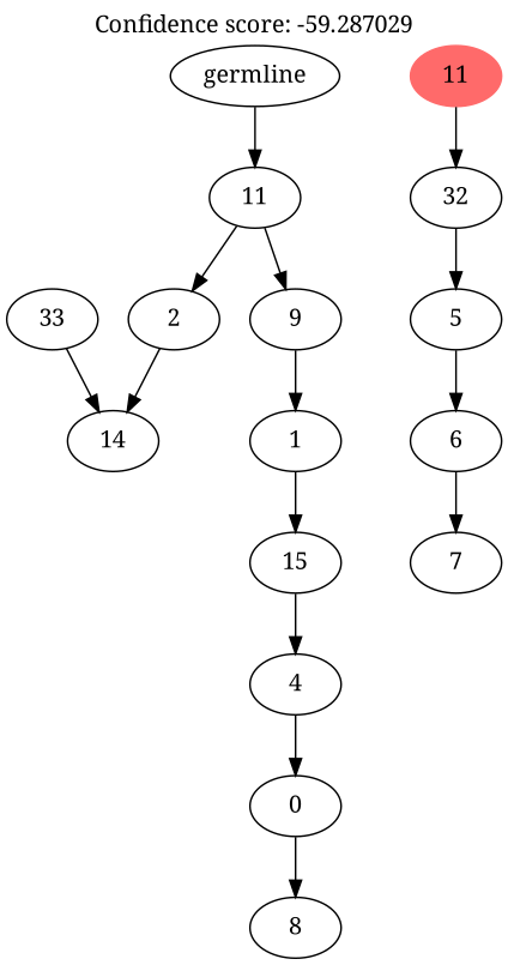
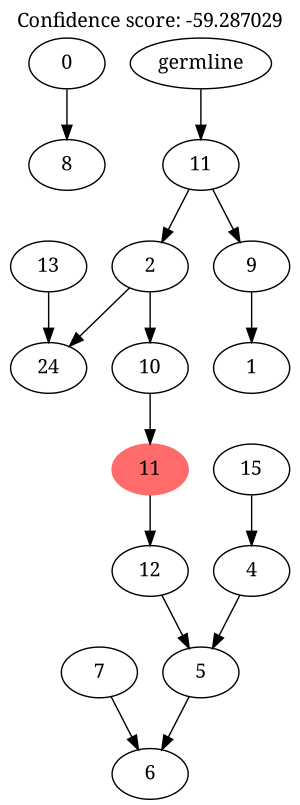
  digraph {
    fontname="Noto Serif"
    label="Confidence score: -59.287029"
    labelloc=t
    node [fontname="Noto Serif"]
    edge [fontname="Noto Serif"]
    n1 [label=0]
    n2 [label=8]
    n3 [label=4]
    n4 [label=15]
    n5 [label=1]
    n6 [label=9]
-   n7 [label=33]
-   n8 [label=14]
+   n7 [label=13]
+   n8 [label=24]
    n9 [label=6]
    n10 [label=7]
    n11 [label=5]
-   n12 [label=32]
+   n12 [label=12]
    n13 [color=indianred1 label=11 style=filled]
+   n14 [label=10]
    n15 [label=2]
    n16 [label=11]
    n17 [label=germline]
    n1 -> n2
-   n3 -> n1
+   n3 -> n11
    n4 -> n3
-   n5 -> n4
    n6 -> n5
    n7 -> n8
-   n9 -> n10
+   n10 -> n9
    n11 -> n9
    n12 -> n11
    n13 -> n12
+   n14 -> n13
    n15 -> n8
+   n15 -> n14
    n16 -> n6
    n16 -> n15
    n17 -> n16
  }
